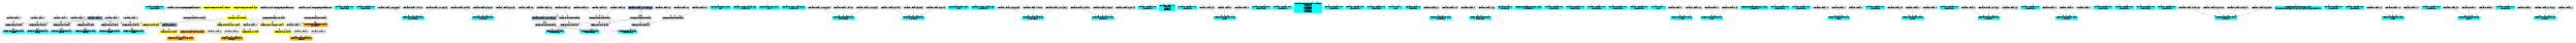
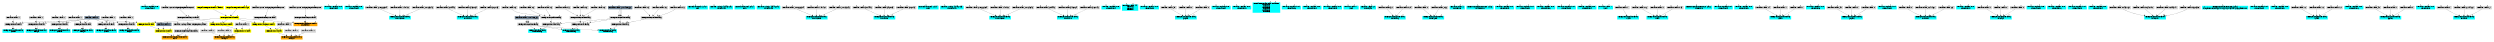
  digraph {
    node [color=lightgray shape=box style=filled]
    edge [headlabel=0]
    n1 [color=cyan label="VFXValue`1 Boolean (True)\n_vfx_enabled_a"]
    n2 [color=cyan label="VFXExpressionCombine Float2\nCount_a"]
    n3 [label="VFXExpressionMax Float"]
    n4 [label="VFXValue`1 Float (1)"]
    n5 [color=lightslategray label="VFXValue`1 Float (0)"]
    n6 [label="VFXExpressionMax Float"]
    n7 [label="VFXExpressionMax Float"]
    n8 [label="VFXExpressionMax Float"]
    n9 [label="VFXExpressionMax Float"]
    n10 [label="VFXExpressionMax Float"]
    n11 [color=yellow label="VFXExpressionMax Float"]
    n12 [color=cyan label="VFXExpressionCombine Float2\nDelay_a"]
    n13 [color=cyan label="VFXExpressionCombine Float2\nCount_a"]
    n14 [color=cyan label="VFXExpressionCombine Float2\nDelay_a"]
    n15 [color=cyan label="VFXExpressionCombine Float2\nCount_a"]
    n16 [color=cyan label="VFXExpressionCombine Float2\nDelay_a"]
    n17 [color=yellow label="VFXExpressionMin Float"]
    n18 [label="VFXValue`1 Float (1)"]
    n19 [color=cyan label="VFXValue`1 Boolean (True)\n_vfx_enabled_a"]
    n20 [label="VFXValue`1 Float (1)"]
    n21 [label="VFXValue`1 Float (1)"]
    n22 [color=cyan label="VFXValue`1 Boolean (True)\n_vfx_enabled_a"]
    n23 [label="VFXValue`1 Float (1)"]
    n24 [label="VFXValue`1 Float (1)"]
    n25 [color=cyan label="VFXExpressionCombine Float3\nbounds_center"]
    n26 [label="VFXValue`1 Float (-0.008661509)"]
    n27 [label="VFXValue`1 Float (1.401422)"]
    n28 [label="VFXValue`1 Float (-0.01848245)"]
    n29 [color=cyan label="VFXExpressionCombine Float3\nbounds_size"]
    n30 [label="VFXValue`1 Float (3.004998)"]
    n31 [label="VFXValue`1 Float (3.960069)"]
    n32 [label="VFXValue`1 Float (3.060745)"]
    n33 [color=cyan label="VFXExpressionMin Float3\nboundsPadding"]
    n34 [label="VFXExpressionMax Float3"]
    n35 [label="VFXExpressionCombine Float3"]
    n36 [label="VFXValue`1 Float (0.5)"]
    n37 [label="VFXValue`1 Float (0.5)"]
    n38 [label="VFXValue`1 Float (0.5)"]
    n39 [label="VFXExpressionCombine Float3"]
    n40 [label="VFXExpressionMax Float3"]
    n41 [label="VFXExpressionMax Float3"]
    n42 [color=cyan label="VFXExpressionMin Float3\nboundsPadding"]
    n43 [color=cyan label="VFXExpressionMin Float3\nboundsPadding"]
    n44 [color=lightslategray label="VFXValue`1 Float (-1.701412E+38)"]
    n45 [label="VFXExpressionCombine Float3"]
    n46 [color=lightslategray label="VFXValue`1 Float (1.701412E+38)"]
    n47 [color=cyan label="VFXMeshValue Mesh (22920)\nmesh"]
    n48 [color=cyan label="VFXValue`1 Uint32 (4294967295)\nsubMeshMask"]
    n49 [color=cyan label="VFXMeshValue Mesh (22924)\nmesh"]
    n50 [color=cyan label="VFXValue`1 Uint32 (4294967295)\nsubMeshMask"]
    n51 [color=cyan label="VFXExpressionCombine Float3\nbounds_center"]
    n52 [label="VFXValue`1 Float (-0.008661509)"]
    n53 [label="VFXValue`1 Float (1.401422)"]
    n54 [label="VFXValue`1 Float (-0.01848245)"]
    n55 [color=cyan label="VFXExpressionCombine Float3\nbounds_size"]
    n56 [label="VFXValue`1 Float (3.004998)"]
    n57 [label="VFXValue`1 Float (3.960069)"]
    n58 [label="VFXValue`1 Float (3.060745)"]
    n59 [label="VFXExpressionCombine Float3"]
    n60 [label="VFXValue`1 Float (0.5)"]
    n61 [label="VFXValue`1 Float (0.5)"]
    n62 [label="VFXValue`1 Float (0.5)"]
    n63 [color=cyan label="VFXMeshValue Mesh (22924)\nmesh"]
    n64 [color=cyan label="VFXValue`1 Uint32 (4294967295)\nsubMeshMask"]
    n65 [color=cyan label="VFXExpressionCombine Float3\nbounds_center"]
    n66 [label="VFXValue`1 Float (-0.008661509)"]
    n67 [label="VFXValue`1 Float (1.401422)"]
    n68 [label="VFXValue`1 Float (-0.01848245)"]
    n69 [color=cyan label="VFXExpressionCombine Float3\nbounds_size"]
    n70 [label="VFXValue`1 Float (3.004998)"]
    n71 [label="VFXValue`1 Float (3.960069)"]
    n72 [label="VFXValue`1 Float (3.060745)"]
    n73 [label="VFXExpressionCombine Float3"]
    n74 [label="VFXValue`1 Float (0.5)"]
    n75 [label="VFXValue`1 Float (0.5)"]
    n76 [label="VFXValue`1 Float (0.5)"]
    n77 [color=cyan label="VFXValue`1 Boolean (True)\n_vfx_enabled_a"]
    n78 [color=cyan label="VFXValue`1 Float (4.9)\nLifetime_a\nLifetime_a\nLifetime_a"]
    n79 [color=cyan label="VFXValue`1 Boolean (True)\n_vfx_enabled_b"]
    n80 [color=cyan label="VFXExpressionCombine Float3\nAngle_b"]
    n81 [label="VFXValue`1 Float (-90)"]
    n82 [label="VFXValue`1 Float (0)"]
    n83 [label="VFXValue`1 Float (0)"]
    n84 [color=cyan label="VFXValue`1 Boolean (True)\n_vfx_enabled_a"]
    n85 [color=orange label="VFXExpressionCombine Float3\nVelocity_a"]
    n86 [label="VFXValue`1 Float (0)"]
    n87 [label="VFXValue`1 Float (0)"]
    n88 [color=yellow label="VFXExpressionMul Float"]
    n89 [color=yellow label="VFXExpressionSampleCurve Float"]
    n90 [label="VFXExpressionBakeCurve Float4"]
    n91 [label="VFXValue`1 Curve (UnityEngine.AnimationCurve)"]
    n92 [color=yellow label="VFXExpressionDivide Float"]
    n93 [color=yellow label="VFXExpressionSampleCurve Float"]
    n94 [color=orange label="VFXExpressionSampleCurve Float\n_AlphaFactor"]
    n95 [color=yellow label="VFXExpressionMul Float"]
    n96 [color=yellow label="VFXAttributeExpression Float (age)"]
    n97 [color=yellow label="VFXAttributeExpression Float (lifetime)"]
    n98 [label="VFXValue`1 Float (1)"]
    n99 [color=cyan label="VFXValue`1 Boolean (True)\n_vfx_enabled_b"]
    n100 [color=cyan label="VFXBuiltInExpression Float (DeltaTime)\ndeltaTime_b\ndeltaTime_c\ndeltaTime_b\ndeltaTime_c\ndeltaTime_b\ndeltaTime_c"]
    n101 [color=cyan label="VFXValue`1 Boolean (True)\n_vfx_enabled_c"]
    n102 [color=cyan label="VFXValue`1 Boolean (True)\n_vfx_enabled_d"]
    n103 [color=cyan label="VFXValue`1 Boolean (True)\n_vfx_enabled_a"]
    n104 [color=cyan label="VFXValue`1 Float (1)\nSize_a"]
    n105 [color=orange label="VFXExpressionSampleGradient Float4\n_Color"]
-   n106 [label="VFXExpressionBakeGradient Float2" fillcolor=orange]
+   n106 [label="VFXExpressionBakeGradient Float2"]
+   n107 [label="VFXValue`1 ColorGradient (UnityEngine.Gradient)"]
    n108 [color=lightslategray label="VFXValue`1 Float (1)"]
-   n109 [color=cyan label="VFXValue`1 Float (20)\n_DeltaTime"]
+   n109 [color=cyan label="VFXValue`1 Float (20)\n_NoiseScale"]
    n110 [color=cyan label="VFXExpressionCombine Float2\n_NoiseTiling"]
    n111 [label="VFXValue`1 Float (3.2)"]
    n112 [label="VFXValue`1 Float (0.24)"]
    n113 [color=cyan label="VFXExpressionCombine Float2\n_NoiseSpeed"]
    n114 [label="VFXValue`1 Float (0)"]
    n115 [label="VFXValue`1 Float (-0.56)"]
    n116 [color=cyan label="VFXValue`1 Float (3)\n_NoisePower"]
    n117 [color=cyan label="VFXTexture2DValue Texture2D (22926)\n_MaskTexture"]
    n118 [color=cyan label="VFXValue`1 Boolean (True)\n_vfx_enabled_a"]
    n119 [color=orange label="VFXExpressionCombine Float3\nVelocity_a"]
    n120 [label="VFXValue`1 Float (0)"]
    n121 [label="VFXValue`1 Float (0)"]
    n122 [label="VFXExpressionBakeCurve Float4"]
    n123 [label="VFXValue`1 Curve (UnityEngine.AnimationCurve)"]
    n124 [label="VFXValue`1 Float (1)"]
    n125 [color=cyan label="VFXValue`1 Boolean (True)\n_vfx_enabled_b"]
    n126 [color=cyan label="VFXValue`1 Boolean (True)\n_vfx_enabled_c"]
    n127 [color=cyan label="VFXValue`1 Boolean (True)\n_vfx_enabled_d"]
    n128 [color=cyan label="VFXValue`1 Boolean (True)\n_vfx_enabled_a"]
    n129 [color=cyan label="VFXValue`1 Float (1)\nSize_a"]
    n130 [color=cyan label="VFXExpressionCombine Float2\nuvScale"]
    n131 [label="VFXValue`1 Float (1)"]
    n132 [label="VFXValue`1 Float (0.16)"]
    n133 [color=cyan label="VFXExpressionCombine Float2\nuvBias"]
    n134 [label="VFXValue`1 Float (0)"]
    n135 [label="VFXValue`1 Float (0.43)"]
    n136 [color=cyan label="VFXTexture2DValue Texture2D (22928)\nmainTexture"]
    n137 [color=cyan label="VFXValue`1 Boolean (True)\n_vfx_enabled_a"]
    n138 [color=cyan label="VFXValue`1 Boolean (True)\n_vfx_enabled_b"]
    n139 [color=cyan label="VFXExpressionCombine Float3\nScale_b"]
    n140 [label="VFXValue`1 Float (1.4)"]
    n141 [label="VFXValue`1 Float (1)"]
    n142 [label="VFXValue`1 Float (1)"]
    n143 [color=cyan label="VFXValue`1 Boolean (True)\n_vfx_enabled_c"]
    n144 [color=cyan label="VFXExpressionCombine Float3\nAngle_c"]
    n145 [label="VFXValue`1 Float (-90)"]
    n146 [label="VFXValue`1 Float (0)"]
    n147 [label="VFXValue`1 Float (0)"]
    n148 [color=cyan label="VFXValue`1 Boolean (True)\n_vfx_enabled_d"]
    n149 [color=cyan label="VFXExpressionCombine Float3\nPosition_d"]
    n150 [label="VFXValue`1 Float (0)"]
    n151 [label="VFXValue`1 Float (-0.2474861)"]
    n152 [label="VFXValue`1 Float (-0.5)"]
    n153 [color=cyan label="VFXValue`1 Boolean (True)\n_vfx_enabled_a"]
    n154 [color=cyan label="VFXExpressionCombine Float3\nVelocity_a"]
    n155 [label="VFXValue`1 Float (0)"]
    n156 [label="VFXValue`1 Float (0)"]
    n157 [label="VFXValue`1 Float (0)"]
    n158 [color=cyan label="VFXValue`1 Boolean (True)\n_vfx_enabled_b"]
    n159 [color=cyan label="VFXValue`1 Boolean (True)\n_vfx_enabled_c"]
    n160 [color=cyan label="VFXValue`1 Boolean (True)\n_vfx_enabled_d"]
    n161 [color=cyan label="VFXValue`1 Boolean (True)\n_vfx_enabled_a"]
    n162 [color=cyan label="VFXExpressionCombine Float4\n_MainColor"]
    n163 [label="VFXValue`1 Float (0.04481132)"]
    n164 [label="VFXValue`1 Float (0.03420472)"]
    n165 [label="VFXValue`1 Float (0.02945147)"]
    n166 [label="VFXValue`1 Float (0.5803922)"]
    n167 [label="VFXExpressionBakeCurve Float4"]
    n168 [label="VFXValue`1 Curve (UnityEngine.AnimationCurve)"]
    n169 [color=cyan label="VFXTexture2DValue Texture2D (22930)\n_SampleTexture2D_f9357a0704554c73b196f90943c4383f_Texture_1"]
    n170 [color=cyan label="VFXValue`1 Boolean (True)\n_vfx_enabled_a"]
    n171 [color=cyan label="VFXValue`1 Boolean (True)\n_vfx_enabled_b"]
    n172 [color=cyan label="VFXExpressionCombine Float3\nScale_b"]
    n173 [label="VFXValue`1 Float (1.2)"]
    n174 [label="VFXValue`1 Float (1.2)"]
    n175 [label="VFXValue`1 Float (1.2)"]
    n176 [color=cyan label="VFXValue`1 Boolean (True)\n_vfx_enabled_c"]
    n177 [color=cyan label="VFXExpressionCombine Float3\nAngle_c"]
    n178 [label="VFXValue`1 Float (-90)"]
    n179 [label="VFXValue`1 Float (0)"]
    n180 [label="VFXValue`1 Float (0)"]
    n181 [color=cyan label="VFXValue`1 Boolean (True)\n_vfx_enabled_d"]
    n182 [color=cyan label="VFXExpressionCombine Float3\nPosition_d"]
    n183 [label="VFXValue`1 Float (0)"]
    n184 [label="VFXValue`1 Float (-0.2474861)"]
    n185 [label="VFXValue`1 Float (-1)"]
    n3 -> n2
    n3 -> n2 [headlabel=1]
    n4 -> n3
    n5 -> n3 [headlabel=1]
    n5 -> n6 [headlabel=1]
    n5 -> n7 [headlabel=1]
    n5 -> n8 [headlabel=1]
    n5 -> n9 [headlabel=1]
    n5 -> n10 [headlabel=1]
    n5 -> n11 [headlabel=1]
    n6 -> n12
    n6 -> n12 [headlabel=1]
    n7 -> n13
    n7 -> n13 [headlabel=1]
    n8 -> n14
    n8 -> n14 [headlabel=1]
    n9 -> n15
    n9 -> n15 [headlabel=1]
    n10 -> n16
    n10 -> n16 [headlabel=1]
    n11 -> n17
    n17 -> n105 [headlabel=1]
    n18 -> n6
    n20 -> n7
    n21 -> n8
    n23 -> n9
    n24 -> n10
    n26 -> n25
    n27 -> n25 [headlabel=1]
    n28 -> n25 [headlabel=2]
    n30 -> n29
    n31 -> n29 [headlabel=1]
    n32 -> n29 [headlabel=2]
    n34 -> n33
    n35 -> n34
    n36 -> n35
    n37 -> n35 [headlabel=1]
    n38 -> n35 [headlabel=2]
    n39 -> n34 [headlabel=1]
    n39 -> n40 [headlabel=1]
    n39 -> n41 [headlabel=1]
    n40 -> n42
    n41 -> n43
    n44 -> n39
    n44 -> n39 [headlabel=1]
    n44 -> n39 [headlabel=2]
    n45 -> n33 [headlabel=1]
    n45 -> n42 [headlabel=1]
    n45 -> n43 [headlabel=1]
    n46 -> n45
    n46 -> n45 [headlabel=1]
    n46 -> n45 [headlabel=2]
    n52 -> n51
    n53 -> n51 [headlabel=1]
    n54 -> n51 [headlabel=2]
    n56 -> n55
    n57 -> n55 [headlabel=1]
    n58 -> n55 [headlabel=2]
    n59 -> n40
    n60 -> n59
    n61 -> n59 [headlabel=1]
    n62 -> n59 [headlabel=2]
    n66 -> n65
    n67 -> n65 [headlabel=1]
    n68 -> n65 [headlabel=2]
    n70 -> n69
    n71 -> n69 [headlabel=1]
    n72 -> n69 [headlabel=2]
    n73 -> n41
    n74 -> n73
    n75 -> n73 [headlabel=1]
    n76 -> n73 [headlabel=2]
    n81 -> n80
    n82 -> n80 [headlabel=1]
    n83 -> n80 [headlabel=2]
    n86 -> n85
    n87 -> n85 [headlabel=1]
    n88 -> n85 [headlabel=2]
    n89 -> n88
    n90 -> n89
    n91 -> n90 [headlabel=""]
    n92 -> n11
    n92 -> n89 [headlabel=1]
    n92 -> n93 [headlabel=1]
    n92 -> n94 [headlabel=1]
    n93 -> n95
    n95 -> n119 [headlabel=2]
    n96 -> n92
    n97 -> n92 [headlabel=1]
    n98 -> n88 [headlabel=1]
    n106 -> n105
+   n107 -> n106 [headlabel=""]
    n108 -> n17 [headlabel=1]
    n111 -> n110
    n112 -> n110 [headlabel=1]
    n114 -> n113
    n115 -> n113 [headlabel=1]
    n120 -> n119
    n121 -> n119 [headlabel=1]
    n122 -> n93
    n123 -> n122 [headlabel=""]
    n124 -> n95 [headlabel=1]
    n131 -> n130
-   n132 -> n130 [headlabel=1]
+   n132 -> n133 [headlabel=1]
    n134 -> n133
    n135 -> n133 [headlabel=1]
    n140 -> n139
    n141 -> n139 [headlabel=1]
    n142 -> n139 [headlabel=2]
    n145 -> n144
    n146 -> n144 [headlabel=1]
    n147 -> n144 [headlabel=2]
    n150 -> n149
    n151 -> n149 [headlabel=1]
    n152 -> n149 [headlabel=2]
    n155 -> n154
    n156 -> n154 [headlabel=1]
    n157 -> n154 [headlabel=2]
    n163 -> n162
    n164 -> n162 [headlabel=1]
    n165 -> n162 [headlabel=2]
    n166 -> n162 [headlabel=3]
    n167 -> n94
    n168 -> n167 [headlabel=""]
    n173 -> n172
    n174 -> n172 [headlabel=1]
    n175 -> n172 [headlabel=2]
    n178 -> n177
    n179 -> n177 [headlabel=1]
    n180 -> n177 [headlabel=2]
    n183 -> n182
    n184 -> n182 [headlabel=1]
    n185 -> n182 [headlabel=2]
  }
